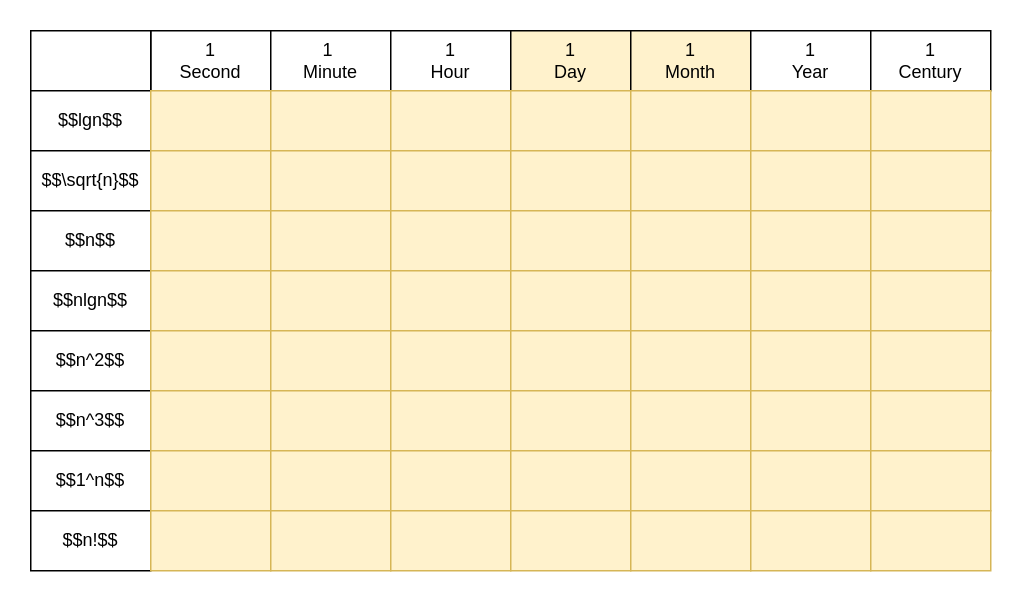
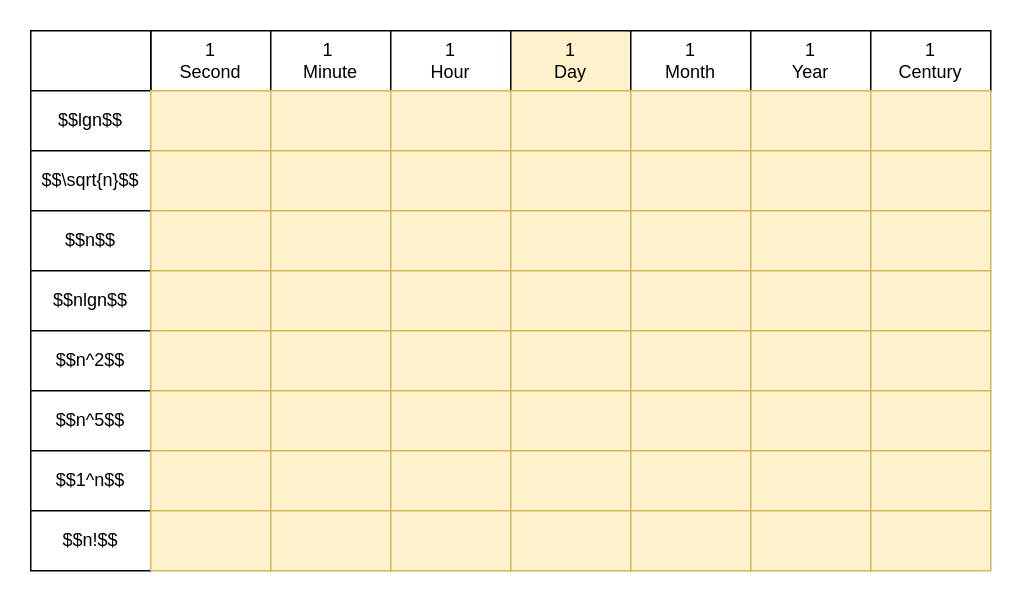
  <mxCell id="0" />
  <mxCell id="1" parent="0" />
  <mxCell id="2" value="1&lt;br&gt;Second" style="rounded=0;whiteSpace=wrap;html=1;" vertex="1" parent="1"><mxGeometry x="100" y="20" width="80" height="40" as="geometry" /></mxCell>
  <mxCell id="3" value="1&amp;nbsp;&lt;br&gt;Minute" style="rounded=0;whiteSpace=wrap;html=1;" vertex="1" parent="1"><mxGeometry x="180" y="20" width="80" height="40" as="geometry" /></mxCell>
  <mxCell id="4" value="1 &lt;br&gt;Hour" style="rounded=0;whiteSpace=wrap;html=1;" vertex="1" parent="1"><mxGeometry x="260" y="20" width="80" height="40" as="geometry" /></mxCell>
  <mxCell id="5" value="1 &lt;br&gt;Day" style="rounded=0;whiteSpace=wrap;html=1;fillColor=#fff2cc;" vertex="1" parent="1"><mxGeometry x="340" y="20" width="80" height="40" as="geometry" /></mxCell>
- <mxCell id="6" value="1 &lt;br&gt;Month" style="rounded=0;whiteSpace=wrap;html=1;fillColor=#fff2cc;" vertex="1" parent="1"><mxGeometry x="420" y="20" width="80" height="40" as="geometry" /></mxCell>
+ <mxCell id="6" value="1 &lt;br&gt;Month" style="rounded=0;whiteSpace=wrap;html=1;" vertex="1" parent="1"><mxGeometry x="420" y="20" width="80" height="40" as="geometry" /></mxCell>
  <mxCell id="7" value="1&lt;br&gt;Year" style="rounded=0;whiteSpace=wrap;html=1;" vertex="1" parent="1"><mxGeometry x="500" y="20" width="80" height="40" as="geometry" /></mxCell>
  <mxCell id="8" value="1&lt;br&gt;Century" style="rounded=0;whiteSpace=wrap;html=1;" vertex="1" parent="1"><mxGeometry x="580" y="20" width="80" height="40" as="geometry" /></mxCell>
  <mxCell id="9" value="" style="rounded=0;whiteSpace=wrap;html=1;" vertex="1" parent="1"><mxGeometry x="20" y="20" width="80" height="40" as="geometry" /></mxCell>
  <mxCell id="10" value="$$lgn$$" style="rounded=0;whiteSpace=wrap;html=1;" vertex="1" parent="1"><mxGeometry x="20" y="60" width="80" height="40" as="geometry" /></mxCell>
  <mxCell id="11" value="$$\sqrt{n}$$" style="rounded=0;whiteSpace=wrap;html=1;" vertex="1" parent="1"><mxGeometry x="20" y="100" width="80" height="40" as="geometry" /></mxCell>
  <mxCell id="12" value="$$n$$" style="rounded=0;whiteSpace=wrap;html=1;" vertex="1" parent="1"><mxGeometry x="20" y="140" width="80" height="40" as="geometry" /></mxCell>
  <mxCell id="13" value="$$nlgn$$" style="rounded=0;whiteSpace=wrap;html=1;" vertex="1" parent="1"><mxGeometry x="20" y="180" width="80" height="40" as="geometry" /></mxCell>
  <mxCell id="14" value="$$n^2$$" style="rounded=0;whiteSpace=wrap;html=1;" vertex="1" parent="1"><mxGeometry x="20" y="220" width="80" height="40" as="geometry" /></mxCell>
- <mxCell id="15" value="$$n^3$$" style="rounded=0;whiteSpace=wrap;html=1;" vertex="1" parent="1"><mxGeometry x="20" y="260" width="80" height="40" as="geometry" /></mxCell>
+ <mxCell id="15" value="$$n^5$$" style="rounded=0;whiteSpace=wrap;html=1;" vertex="1" parent="1"><mxGeometry x="20" y="260" width="80" height="40" as="geometry" /></mxCell>
  <mxCell id="16" value="$$1^n$$" style="rounded=0;whiteSpace=wrap;html=1;" vertex="1" parent="1"><mxGeometry x="20" y="300" width="80" height="40" as="geometry" /></mxCell>
  <mxCell id="17" value="$$n!$$" style="rounded=0;whiteSpace=wrap;html=1;" vertex="1" parent="1"><mxGeometry x="20" y="340" width="80" height="40" as="geometry" /></mxCell>
  <mxCell id="18" value="" style="rounded=0;whiteSpace=wrap;html=1;fillColor=#fff2cc;strokeColor=#d6b656;" vertex="1" parent="1"><mxGeometry x="100" y="60" width="80" height="40" as="geometry" /></mxCell>
  <mxCell id="19" value="" style="rounded=0;whiteSpace=wrap;html=1;fillColor=#fff2cc;strokeColor=#d6b656;" vertex="1" parent="1"><mxGeometry x="100" y="100" width="80" height="40" as="geometry" /></mxCell>
  <mxCell id="20" value="" style="rounded=0;whiteSpace=wrap;html=1;fillColor=#fff2cc;strokeColor=#d6b656;" vertex="1" parent="1"><mxGeometry x="100" y="140" width="80" height="40" as="geometry" /></mxCell>
  <mxCell id="21" value="" style="rounded=0;whiteSpace=wrap;html=1;fillColor=#fff2cc;strokeColor=#d6b656;" vertex="1" parent="1"><mxGeometry x="100" y="180" width="80" height="40" as="geometry" /></mxCell>
  <mxCell id="22" value="" style="rounded=0;whiteSpace=wrap;html=1;fillColor=#fff2cc;strokeColor=#d6b656;" vertex="1" parent="1"><mxGeometry x="100" y="220" width="80" height="40" as="geometry" /></mxCell>
  <mxCell id="23" value="" style="rounded=0;whiteSpace=wrap;html=1;fillColor=#fff2cc;strokeColor=#d6b656;" vertex="1" parent="1"><mxGeometry x="100" y="260" width="80" height="40" as="geometry" /></mxCell>
  <mxCell id="24" value="" style="rounded=0;whiteSpace=wrap;html=1;fillColor=#fff2cc;strokeColor=#d6b656;" vertex="1" parent="1"><mxGeometry x="100" y="300" width="80" height="40" as="geometry" /></mxCell>
  <mxCell id="25" value="" style="rounded=0;whiteSpace=wrap;html=1;fillColor=#fff2cc;strokeColor=#d6b656;" vertex="1" parent="1"><mxGeometry x="100" y="340" width="80" height="40" as="geometry" /></mxCell>
  <mxCell id="26" value="" style="rounded=0;whiteSpace=wrap;html=1;fillColor=#fff2cc;strokeColor=#d6b656;" vertex="1" parent="1"><mxGeometry x="180" y="60" width="80" height="40" as="geometry" /></mxCell>
  <mxCell id="27" value="" style="rounded=0;whiteSpace=wrap;html=1;fillColor=#fff2cc;strokeColor=#d6b656;" vertex="1" parent="1"><mxGeometry x="180" y="100" width="80" height="40" as="geometry" /></mxCell>
  <mxCell id="28" value="" style="rounded=0;whiteSpace=wrap;html=1;fillColor=#fff2cc;strokeColor=#d6b656;" vertex="1" parent="1"><mxGeometry x="180" y="140" width="80" height="40" as="geometry" /></mxCell>
  <mxCell id="29" value="" style="rounded=0;whiteSpace=wrap;html=1;fillColor=#fff2cc;strokeColor=#d6b656;" vertex="1" parent="1"><mxGeometry x="180" y="180" width="80" height="40" as="geometry" /></mxCell>
  <mxCell id="30" value="" style="rounded=0;whiteSpace=wrap;html=1;fillColor=#fff2cc;strokeColor=#d6b656;" vertex="1" parent="1"><mxGeometry x="180" y="220" width="80" height="40" as="geometry" /></mxCell>
  <mxCell id="31" value="" style="rounded=0;whiteSpace=wrap;html=1;fillColor=#fff2cc;strokeColor=#d6b656;" vertex="1" parent="1"><mxGeometry x="180" y="260" width="80" height="40" as="geometry" /></mxCell>
  <mxCell id="32" value="" style="rounded=0;whiteSpace=wrap;html=1;fillColor=#fff2cc;strokeColor=#d6b656;" vertex="1" parent="1"><mxGeometry x="180" y="300" width="80" height="40" as="geometry" /></mxCell>
  <mxCell id="33" value="" style="rounded=0;whiteSpace=wrap;html=1;fillColor=#fff2cc;strokeColor=#d6b656;" vertex="1" parent="1"><mxGeometry x="180" y="340" width="80" height="40" as="geometry" /></mxCell>
  <mxCell id="34" value="" style="rounded=0;whiteSpace=wrap;html=1;fillColor=#fff2cc;strokeColor=#d6b656;" vertex="1" parent="1"><mxGeometry x="260" y="60" width="80" height="40" as="geometry" /></mxCell>
  <mxCell id="35" value="" style="rounded=0;whiteSpace=wrap;html=1;fillColor=#fff2cc;strokeColor=#d6b656;" vertex="1" parent="1"><mxGeometry x="260" y="100" width="80" height="40" as="geometry" /></mxCell>
  <mxCell id="36" value="" style="rounded=0;whiteSpace=wrap;html=1;fillColor=#fff2cc;strokeColor=#d6b656;" vertex="1" parent="1"><mxGeometry x="260" y="140" width="80" height="40" as="geometry" /></mxCell>
  <mxCell id="37" value="" style="rounded=0;whiteSpace=wrap;html=1;fillColor=#fff2cc;strokeColor=#d6b656;" vertex="1" parent="1"><mxGeometry x="260" y="180" width="80" height="40" as="geometry" /></mxCell>
  <mxCell id="38" value="" style="rounded=0;whiteSpace=wrap;html=1;fillColor=#fff2cc;strokeColor=#d6b656;" vertex="1" parent="1"><mxGeometry x="260" y="220" width="80" height="40" as="geometry" /></mxCell>
  <mxCell id="39" value="" style="rounded=0;whiteSpace=wrap;html=1;fillColor=#fff2cc;strokeColor=#d6b656;" vertex="1" parent="1"><mxGeometry x="260" y="260" width="80" height="40" as="geometry" /></mxCell>
  <mxCell id="40" value="" style="rounded=0;whiteSpace=wrap;html=1;fillColor=#fff2cc;strokeColor=#d6b656;" vertex="1" parent="1"><mxGeometry x="260" y="300" width="80" height="40" as="geometry" /></mxCell>
  <mxCell id="41" value="" style="rounded=0;whiteSpace=wrap;html=1;fillColor=#fff2cc;strokeColor=#d6b656;" vertex="1" parent="1"><mxGeometry x="260" y="340" width="80" height="40" as="geometry" /></mxCell>
  <mxCell id="42" value="" style="rounded=0;whiteSpace=wrap;html=1;fillColor=#fff2cc;strokeColor=#d6b656;" vertex="1" parent="1"><mxGeometry x="340" y="60" width="80" height="40" as="geometry" /></mxCell>
  <mxCell id="43" value="" style="rounded=0;whiteSpace=wrap;html=1;fillColor=#fff2cc;strokeColor=#d6b656;" vertex="1" parent="1"><mxGeometry x="340" y="100" width="80" height="40" as="geometry" /></mxCell>
  <mxCell id="44" value="" style="rounded=0;whiteSpace=wrap;html=1;fillColor=#fff2cc;strokeColor=#d6b656;" vertex="1" parent="1"><mxGeometry x="340" y="140" width="80" height="40" as="geometry" /></mxCell>
  <mxCell id="45" value="" style="rounded=0;whiteSpace=wrap;html=1;fillColor=#fff2cc;strokeColor=#d6b656;" vertex="1" parent="1"><mxGeometry x="340" y="180" width="80" height="40" as="geometry" /></mxCell>
  <mxCell id="46" value="" style="rounded=0;whiteSpace=wrap;html=1;fillColor=#fff2cc;strokeColor=#d6b656;" vertex="1" parent="1"><mxGeometry x="340" y="220" width="80" height="40" as="geometry" /></mxCell>
  <mxCell id="47" value="" style="rounded=0;whiteSpace=wrap;html=1;fillColor=#fff2cc;strokeColor=#d6b656;" vertex="1" parent="1"><mxGeometry x="340" y="260" width="80" height="40" as="geometry" /></mxCell>
  <mxCell id="48" value="" style="rounded=0;whiteSpace=wrap;html=1;fillColor=#fff2cc;strokeColor=#d6b656;" vertex="1" parent="1"><mxGeometry x="340" y="300" width="80" height="40" as="geometry" /></mxCell>
  <mxCell id="49" value="" style="rounded=0;whiteSpace=wrap;html=1;fillColor=#fff2cc;strokeColor=#d6b656;" vertex="1" parent="1"><mxGeometry x="340" y="340" width="80" height="40" as="geometry" /></mxCell>
  <mxCell id="50" value="" style="rounded=0;whiteSpace=wrap;html=1;fillColor=#fff2cc;strokeColor=#d6b656;" vertex="1" parent="1"><mxGeometry x="420" y="60" width="80" height="40" as="geometry" /></mxCell>
  <mxCell id="51" value="" style="rounded=0;whiteSpace=wrap;html=1;fillColor=#fff2cc;strokeColor=#d6b656;" vertex="1" parent="1"><mxGeometry x="420" y="100" width="80" height="40" as="geometry" /></mxCell>
  <mxCell id="52" value="" style="rounded=0;whiteSpace=wrap;html=1;fillColor=#fff2cc;strokeColor=#d6b656;" vertex="1" parent="1"><mxGeometry x="420" y="140" width="80" height="40" as="geometry" /></mxCell>
  <mxCell id="53" value="" style="rounded=0;whiteSpace=wrap;html=1;fillColor=#fff2cc;strokeColor=#d6b656;" vertex="1" parent="1"><mxGeometry x="420" y="180" width="80" height="40" as="geometry" /></mxCell>
  <mxCell id="54" value="" style="rounded=0;whiteSpace=wrap;html=1;fillColor=#fff2cc;strokeColor=#d6b656;" vertex="1" parent="1"><mxGeometry x="420" y="220" width="80" height="40" as="geometry" /></mxCell>
  <mxCell id="55" value="" style="rounded=0;whiteSpace=wrap;html=1;fillColor=#fff2cc;strokeColor=#d6b656;" vertex="1" parent="1"><mxGeometry x="420" y="260" width="80" height="40" as="geometry" /></mxCell>
  <mxCell id="56" value="" style="rounded=0;whiteSpace=wrap;html=1;fillColor=#fff2cc;strokeColor=#d6b656;" vertex="1" parent="1"><mxGeometry x="420" y="300" width="80" height="40" as="geometry" /></mxCell>
  <mxCell id="57" value="" style="rounded=0;whiteSpace=wrap;html=1;fillColor=#fff2cc;strokeColor=#d6b656;" vertex="1" parent="1"><mxGeometry x="420" y="340" width="80" height="40" as="geometry" /></mxCell>
  <mxCell id="58" value="" style="rounded=0;whiteSpace=wrap;html=1;fillColor=#fff2cc;strokeColor=#d6b656;" vertex="1" parent="1"><mxGeometry x="500" y="60" width="80" height="40" as="geometry" /></mxCell>
  <mxCell id="59" value="" style="rounded=0;whiteSpace=wrap;html=1;fillColor=#fff2cc;strokeColor=#d6b656;" vertex="1" parent="1"><mxGeometry x="500" y="100" width="80" height="40" as="geometry" /></mxCell>
  <mxCell id="60" value="" style="rounded=0;whiteSpace=wrap;html=1;fillColor=#fff2cc;strokeColor=#d6b656;" vertex="1" parent="1"><mxGeometry x="500" y="140" width="80" height="40" as="geometry" /></mxCell>
  <mxCell id="61" value="" style="rounded=0;whiteSpace=wrap;html=1;fillColor=#fff2cc;strokeColor=#d6b656;" vertex="1" parent="1"><mxGeometry x="500" y="180" width="80" height="40" as="geometry" /></mxCell>
  <mxCell id="62" value="" style="rounded=0;whiteSpace=wrap;html=1;fillColor=#fff2cc;strokeColor=#d6b656;" vertex="1" parent="1"><mxGeometry x="500" y="220" width="80" height="40" as="geometry" /></mxCell>
  <mxCell id="63" value="" style="rounded=0;whiteSpace=wrap;html=1;fillColor=#fff2cc;strokeColor=#d6b656;" vertex="1" parent="1"><mxGeometry x="500" y="260" width="80" height="40" as="geometry" /></mxCell>
  <mxCell id="64" value="" style="rounded=0;whiteSpace=wrap;html=1;fillColor=#fff2cc;strokeColor=#d6b656;" vertex="1" parent="1"><mxGeometry x="500" y="300" width="80" height="40" as="geometry" /></mxCell>
  <mxCell id="65" value="" style="rounded=0;whiteSpace=wrap;html=1;fillColor=#fff2cc;strokeColor=#d6b656;" vertex="1" parent="1"><mxGeometry x="500" y="340" width="80" height="40" as="geometry" /></mxCell>
  <mxCell id="66" value="" style="rounded=0;whiteSpace=wrap;html=1;fillColor=#fff2cc;strokeColor=#d6b656;" vertex="1" parent="1"><mxGeometry x="580" y="60" width="80" height="40" as="geometry" /></mxCell>
  <mxCell id="67" value="" style="rounded=0;whiteSpace=wrap;html=1;fillColor=#fff2cc;strokeColor=#d6b656;" vertex="1" parent="1"><mxGeometry x="580" y="100" width="80" height="40" as="geometry" /></mxCell>
  <mxCell id="68" value="" style="rounded=0;whiteSpace=wrap;html=1;fillColor=#fff2cc;strokeColor=#d6b656;" vertex="1" parent="1"><mxGeometry x="580" y="140" width="80" height="40" as="geometry" /></mxCell>
  <mxCell id="69" value="" style="rounded=0;whiteSpace=wrap;html=1;fillColor=#fff2cc;strokeColor=#d6b656;" vertex="1" parent="1"><mxGeometry x="580" y="180" width="80" height="40" as="geometry" /></mxCell>
  <mxCell id="70" value="" style="rounded=0;whiteSpace=wrap;html=1;fillColor=#fff2cc;strokeColor=#d6b656;" vertex="1" parent="1"><mxGeometry x="580" y="220" width="80" height="40" as="geometry" /></mxCell>
  <mxCell id="71" value="" style="rounded=0;whiteSpace=wrap;html=1;fillColor=#fff2cc;strokeColor=#d6b656;" vertex="1" parent="1"><mxGeometry x="580" y="260" width="80" height="40" as="geometry" /></mxCell>
  <mxCell id="72" value="" style="rounded=0;whiteSpace=wrap;html=1;fillColor=#fff2cc;strokeColor=#d6b656;" vertex="1" parent="1"><mxGeometry x="580" y="300" width="80" height="40" as="geometry" /></mxCell>
  <mxCell id="73" value="" style="rounded=0;whiteSpace=wrap;html=1;fillColor=#fff2cc;strokeColor=#d6b656;" vertex="1" parent="1"><mxGeometry x="580" y="340" width="80" height="40" as="geometry" /></mxCell>
